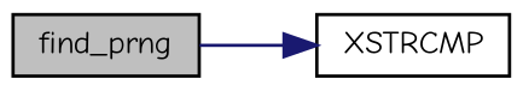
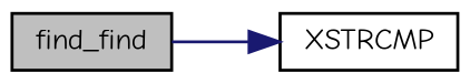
  digraph {
    rankdir=LR
    fontname="Comic Neue"
    node [color=black fontname="Comic Neue" fontsize=10 shape=record style=filled]
-   n1 [fillcolor=grey75 fontcolor=black height=0.2 label=find_prng width=0.4]
+   n1 [fillcolor=grey75 fontcolor=black height=0.2 label=find_find width=0.4]
    n2 [fillcolor=white height=0.2 label=XSTRCMP width=0.4]
    n1 -> n2 [color=midnightblue fontname="Comic Neue" fontsize=10 labelfontname=Helvetica labelfontsize=10 style=solid]
  }
